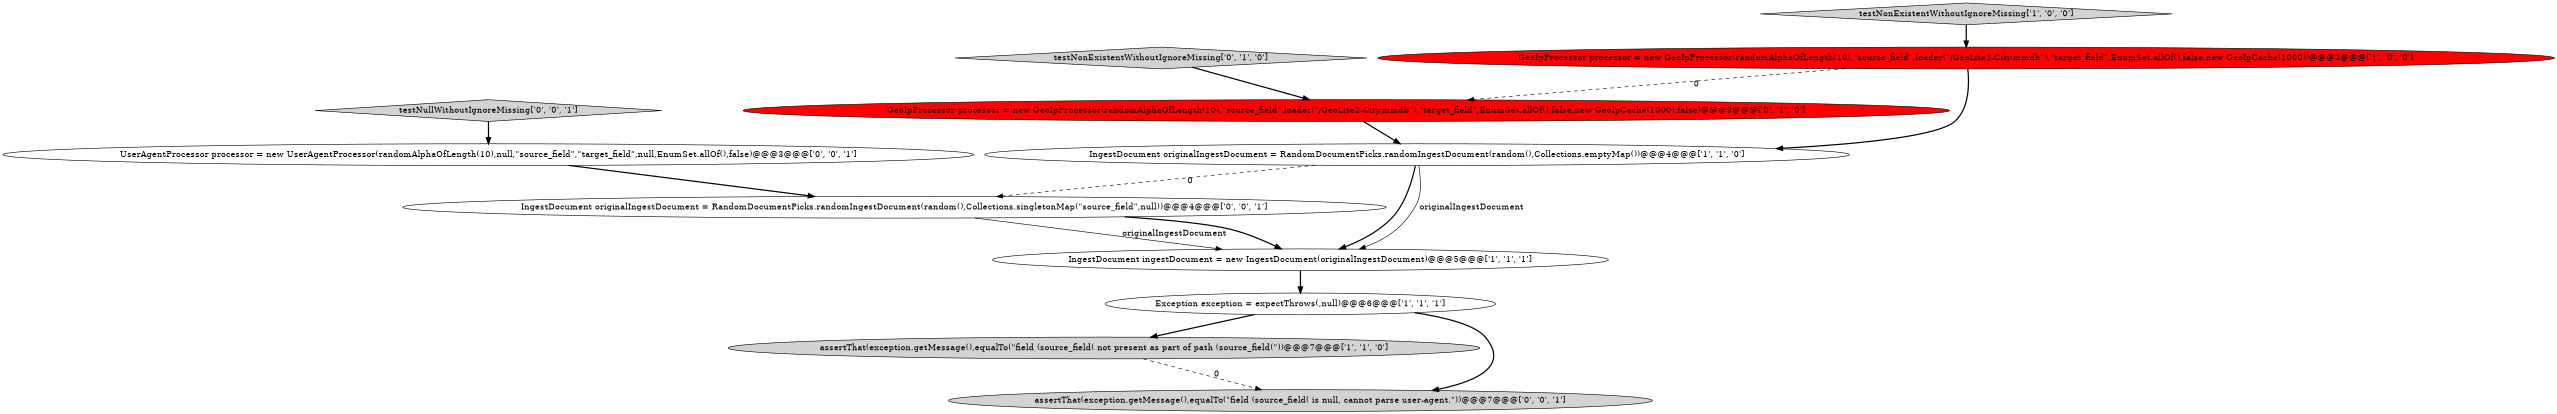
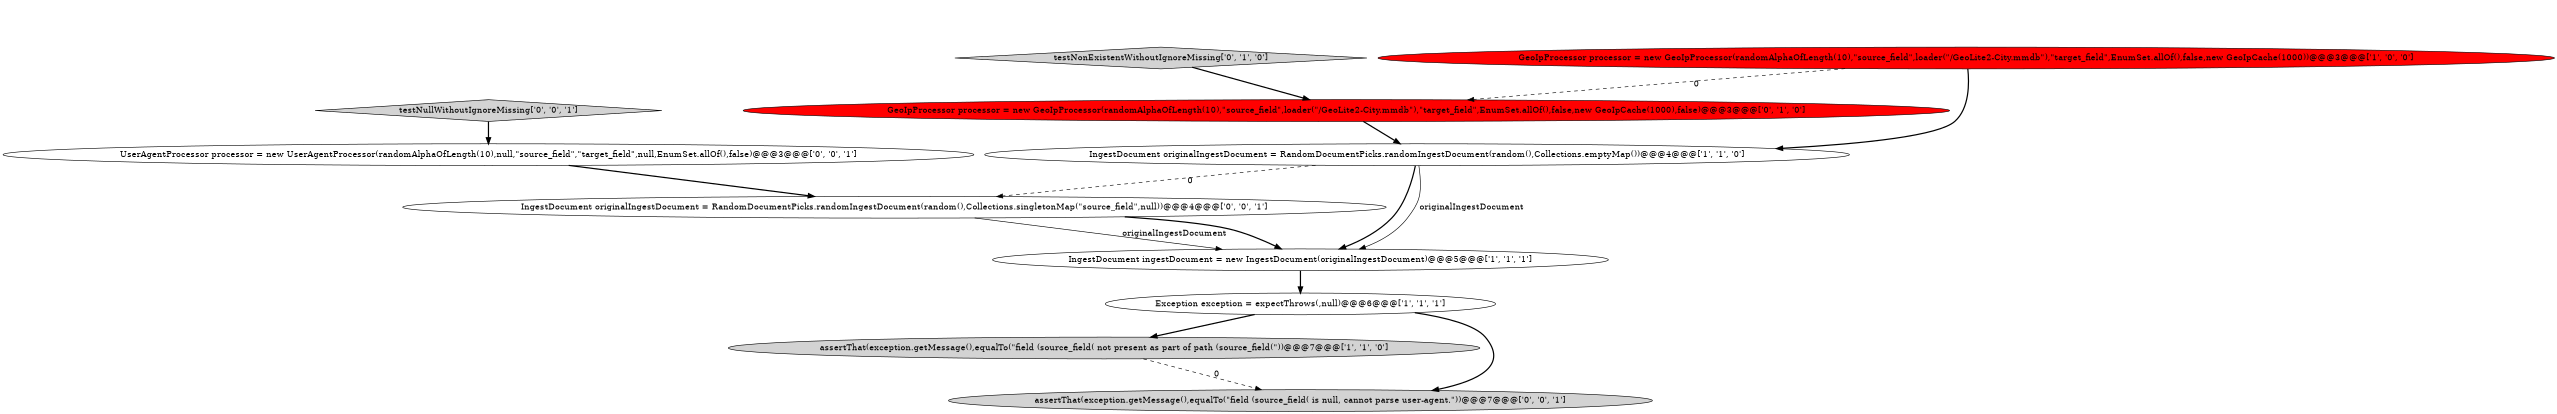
  digraph {
    node [fillcolor=lightgray shape=ellipse style=filled]
    edge [style=bold]
    n1 [label="testNullWithoutIgnoreMissing['0', '0', '1']" shape=diamond]
    n2 [fillcolor=white label="UserAgentProcessor processor = new UserAgentProcessor(randomAlphaOfLength(10),null,\"source_field\",\"target_field\",null,EnumSet.allOf(),false)@@@3@@@['0', '0', '1']"]
    n3 [label="testNonExistentWithoutIgnoreMissing['0', '1', '0']" shape=diamond]
    n4 [fillcolor=red label="GeoIpProcessor processor = new GeoIpProcessor(randomAlphaOfLength(10),\"source_field\",loader(\"/GeoLite2-City.mmdb\"),\"target_field\",EnumSet.allOf(),false,new GeoIpCache(1000),false)@@@3@@@['0', '1', '0']"]
-   n5 [label="testNonExistentWithoutIgnoreMissing['1', '0', '0']" shape=diamond]
    n6 [fillcolor=red label="GeoIpProcessor processor = new GeoIpProcessor(randomAlphaOfLength(10),\"source_field\",loader(\"/GeoLite2-City.mmdb\"),\"target_field\",EnumSet.allOf(),false,new GeoIpCache(1000))@@@3@@@['1', '0', '0']"]
    n7 [fillcolor=white label="IngestDocument ingestDocument = new IngestDocument(originalIngestDocument)@@@5@@@['1', '1', '1']"]
    n8 [fillcolor=white label="Exception exception = expectThrows(,null)@@@6@@@['1', '1', '1']"]
    n9 [label="assertThat(exception.getMessage(),equalTo(\"field (source_field( not present as part of path (source_field(\"))@@@7@@@['1', '1', '0']"]
    n10 [label="assertThat(exception.getMessage(),equalTo(\"field (source_field( is null, cannot parse user-agent.\"))@@@7@@@['0', '0', '1']"]
    n11 [fillcolor=white label="IngestDocument originalIngestDocument = RandomDocumentPicks.randomIngestDocument(random(),Collections.emptyMap())@@@4@@@['1', '1', '0']"]
    n12 [fillcolor=white label="IngestDocument originalIngestDocument = RandomDocumentPicks.randomIngestDocument(random(),Collections.singletonMap(\"source_field\",null))@@@4@@@['0', '0', '1']"]
    n1 -> n2
    n2 -> n12
    n3 -> n4
    n4 -> n11
-   n5 -> n6
    n6 -> n4 [label=0 style=dashed]
    n6 -> n11
    n7 -> n8
    n8 -> n9
    n8 -> n10
    n9 -> n10 [label=0 style=dashed]
    n11 -> n7
    n11 -> n7 [label=originalIngestDocument style=solid]
    n11 -> n12 [label=0 style=dashed]
    n12 -> n7 [label=originalIngestDocument style=solid]
    n12 -> n7
  }
